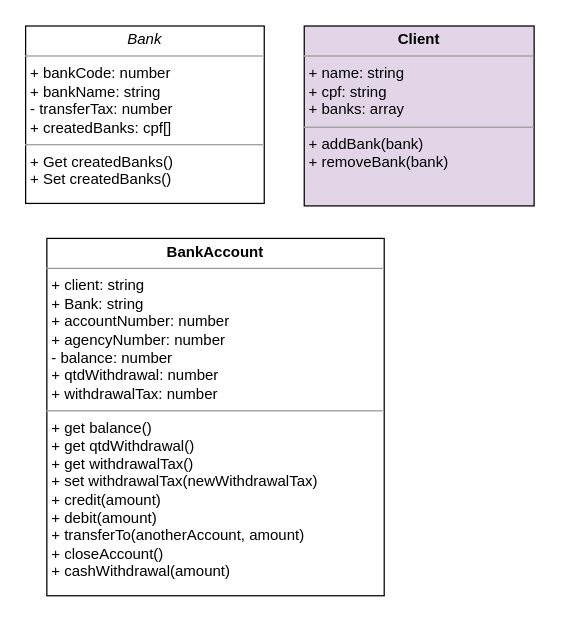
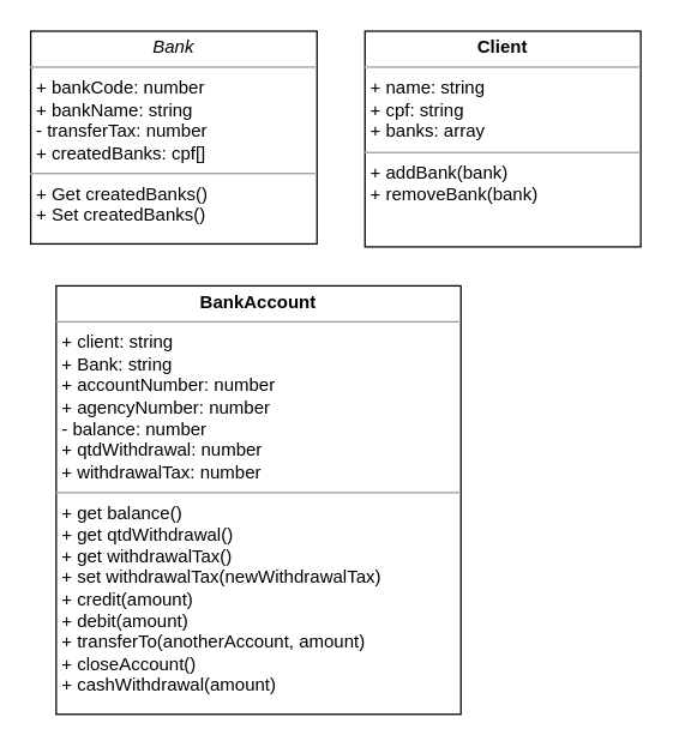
  <mxCell id="0" />
  <mxCell id="1" parent="0" />
  <mxCell id="2" value="&lt;p style=&quot;margin:0px;margin-top:4px;text-align:center;&quot;&gt;&lt;i&gt;Bank&lt;/i&gt;&lt;/p&gt;&lt;hr size=&quot;1&quot;&gt;&lt;p style=&quot;margin:0px;margin-left:4px;&quot;&gt;+ bankCode: number&lt;/p&gt;&lt;p style=&quot;margin:0px;margin-left:4px;&quot;&gt;+ bankName: string&lt;/p&gt;&lt;p style=&quot;margin:0px;margin-left:4px;&quot;&gt;- transferTax: number&lt;/p&gt;&lt;p style=&quot;margin:0px;margin-left:4px;&quot;&gt;+ createdBanks: cpf[]&amp;nbsp;&lt;/p&gt;&lt;hr size=&quot;1&quot;&gt;&lt;p style=&quot;margin:0px;margin-left:4px;&quot;&gt;+ Get createdBanks()&lt;/p&gt;&lt;p style=&quot;margin:0px;margin-left:4px;&quot;&gt;&lt;span style=&quot;background-color: initial;&quot;&gt;+ Set createdBanks()&lt;/span&gt;&lt;/p&gt;" style="verticalAlign=top;align=left;overflow=fill;fontSize=12;fontFamily=Helvetica;html=1;whiteSpace=wrap;" parent="1" vertex="1"><mxGeometry x="20" y="20" width="191" height="142" as="geometry" /></mxCell>
- <mxCell id="3" value="&lt;p style=&quot;margin:0px;margin-top:4px;text-align:center;&quot;&gt;&lt;b&gt;Client&lt;/b&gt;&lt;/p&gt;&lt;hr size=&quot;1&quot;&gt;&lt;p style=&quot;margin:0px;margin-left:4px;&quot;&gt;+ name: string&lt;/p&gt;&lt;p style=&quot;margin:0px;margin-left:4px;&quot;&gt;+ cpf: string&amp;nbsp;&lt;/p&gt;&lt;p style=&quot;margin:0px;margin-left:4px;&quot;&gt;+ banks: array&lt;/p&gt;&lt;hr size=&quot;1&quot;&gt;&lt;p style=&quot;margin:0px;margin-left:4px;&quot;&gt;+ addBank(bank)&lt;/p&gt;&lt;p style=&quot;margin:0px;margin-left:4px;&quot;&gt;+ removeBank(bank)&lt;/p&gt;&lt;p style=&quot;margin:0px;margin-left:4px;&quot;&gt;&lt;br&gt;&lt;/p&gt;" style="verticalAlign=top;align=left;overflow=fill;fontSize=12;fontFamily=Helvetica;html=1;whiteSpace=wrap;fillColor=#e1d5e7;" parent="1" vertex="1"><mxGeometry x="243" y="20" width="184" height="144" as="geometry" /></mxCell>
+ <mxCell id="3" value="&lt;p style=&quot;margin:0px;margin-top:4px;text-align:center;&quot;&gt;&lt;b&gt;Client&lt;/b&gt;&lt;/p&gt;&lt;hr size=&quot;1&quot;&gt;&lt;p style=&quot;margin:0px;margin-left:4px;&quot;&gt;+ name: string&lt;/p&gt;&lt;p style=&quot;margin:0px;margin-left:4px;&quot;&gt;+ cpf: string&amp;nbsp;&lt;/p&gt;&lt;p style=&quot;margin:0px;margin-left:4px;&quot;&gt;+ banks: array&lt;/p&gt;&lt;hr size=&quot;1&quot;&gt;&lt;p style=&quot;margin:0px;margin-left:4px;&quot;&gt;+ addBank(bank)&lt;/p&gt;&lt;p style=&quot;margin:0px;margin-left:4px;&quot;&gt;+ removeBank(bank)&lt;/p&gt;&lt;p style=&quot;margin:0px;margin-left:4px;&quot;&gt;&lt;br&gt;&lt;/p&gt;" style="verticalAlign=top;align=left;overflow=fill;fontSize=12;fontFamily=Helvetica;html=1;whiteSpace=wrap;" parent="1" vertex="1"><mxGeometry x="243" y="20" width="184" height="144" as="geometry" /></mxCell>
  <mxCell id="4" value="&lt;p style=&quot;margin:0px;margin-top:4px;text-align:center;&quot;&gt;&lt;b&gt;BankAccount&lt;/b&gt;&lt;/p&gt;&lt;hr size=&quot;1&quot;&gt;&lt;p style=&quot;margin:0px;margin-left:4px;&quot;&gt;+ client: string&lt;/p&gt;&lt;p style=&quot;margin:0px;margin-left:4px;&quot;&gt;+ Bank: string&lt;/p&gt;&lt;p style=&quot;margin:0px;margin-left:4px;&quot;&gt;+ accountNumber: number&lt;/p&gt;&lt;p style=&quot;margin:0px;margin-left:4px;&quot;&gt;+ agencyNumber: number&lt;/p&gt;&lt;p style=&quot;margin:0px;margin-left:4px;&quot;&gt;-&lt;span style=&quot;background-color: initial;&quot;&gt;&amp;nbsp;balance: number&lt;/span&gt;&lt;/p&gt;&lt;p style=&quot;margin:0px;margin-left:4px;&quot;&gt;&lt;span style=&quot;background-color: initial;&quot;&gt;+ qtdWithdrawal: number&lt;/span&gt;&lt;/p&gt;&lt;p style=&quot;margin:0px;margin-left:4px;&quot;&gt;&lt;span style=&quot;background-color: initial;&quot;&gt;+ withdrawalTax: number&lt;/span&gt;&lt;/p&gt;&lt;hr size=&quot;1&quot;&gt;&lt;p style=&quot;margin:0px;margin-left:4px;&quot;&gt;+ get balance()&lt;/p&gt;&lt;p style=&quot;margin:0px;margin-left:4px;&quot;&gt;+ get qtdWithdrawal()&lt;/p&gt;&lt;p style=&quot;margin:0px;margin-left:4px;&quot;&gt;+ get withdrawalTax()&lt;/p&gt;&lt;p style=&quot;margin:0px;margin-left:4px;&quot;&gt;+ set withdrawalTax(newWithdrawalTax)&lt;/p&gt;&lt;p style=&quot;margin:0px;margin-left:4px;&quot;&gt;+ credit(amount)&lt;/p&gt;&lt;p style=&quot;margin:0px;margin-left:4px;&quot;&gt;+ debit(amount)&lt;/p&gt;&lt;p style=&quot;margin:0px;margin-left:4px;&quot;&gt;+ transferTo(anotherAccount, amount)&lt;/p&gt;&lt;p style=&quot;margin:0px;margin-left:4px;&quot;&gt;+ closeAccount()&lt;/p&gt;&lt;p style=&quot;margin:0px;margin-left:4px;&quot;&gt;+ cashWithdrawal(amount)&lt;/p&gt;&lt;p style=&quot;margin:0px;margin-left:4px;&quot;&gt;&lt;br&gt;&lt;/p&gt;" style="verticalAlign=top;align=left;overflow=fill;fontSize=12;fontFamily=Helvetica;html=1;whiteSpace=wrap;" parent="1" vertex="1"><mxGeometry x="37" y="190" width="270" height="286" as="geometry" /></mxCell>
